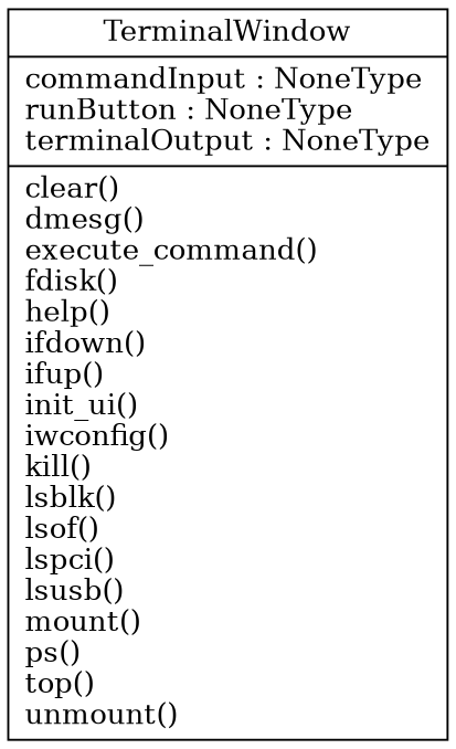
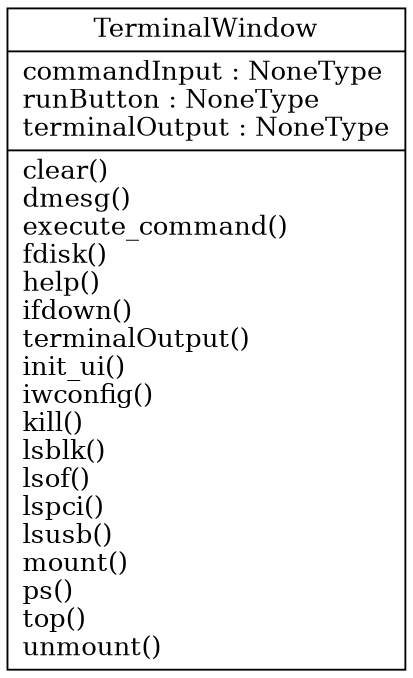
  digraph {
    rankdir=BT
-   n1 [color=black fontcolor=black label="{TerminalWindow|commandInput : NoneType\lrunButton : NoneType\lterminalOutput : NoneType\l|clear()\ldmesg()\lexecute_command()\lfdisk()\lhelp()\lifdown()\lifup()\linit_ui()\liwconfig()\lkill()\llsblk()\llsof()\llspci()\llsusb()\lmount()\lps()\ltop()\lunmount()\l}" shape=record style=solid]
+   n1 [color=black fontcolor=black label="{TerminalWindow|commandInput : NoneType\lrunButton : NoneType\lterminalOutput : NoneType\l|clear()\ldmesg()\lexecute_command()\lfdisk()\lhelp()\lifdown()\lterminalOutput()\linit_ui()\liwconfig()\lkill()\llsblk()\llsof()\llspci()\llsusb()\lmount()\lps()\ltop()\lunmount()\l}" shape=record style=solid]
  }
